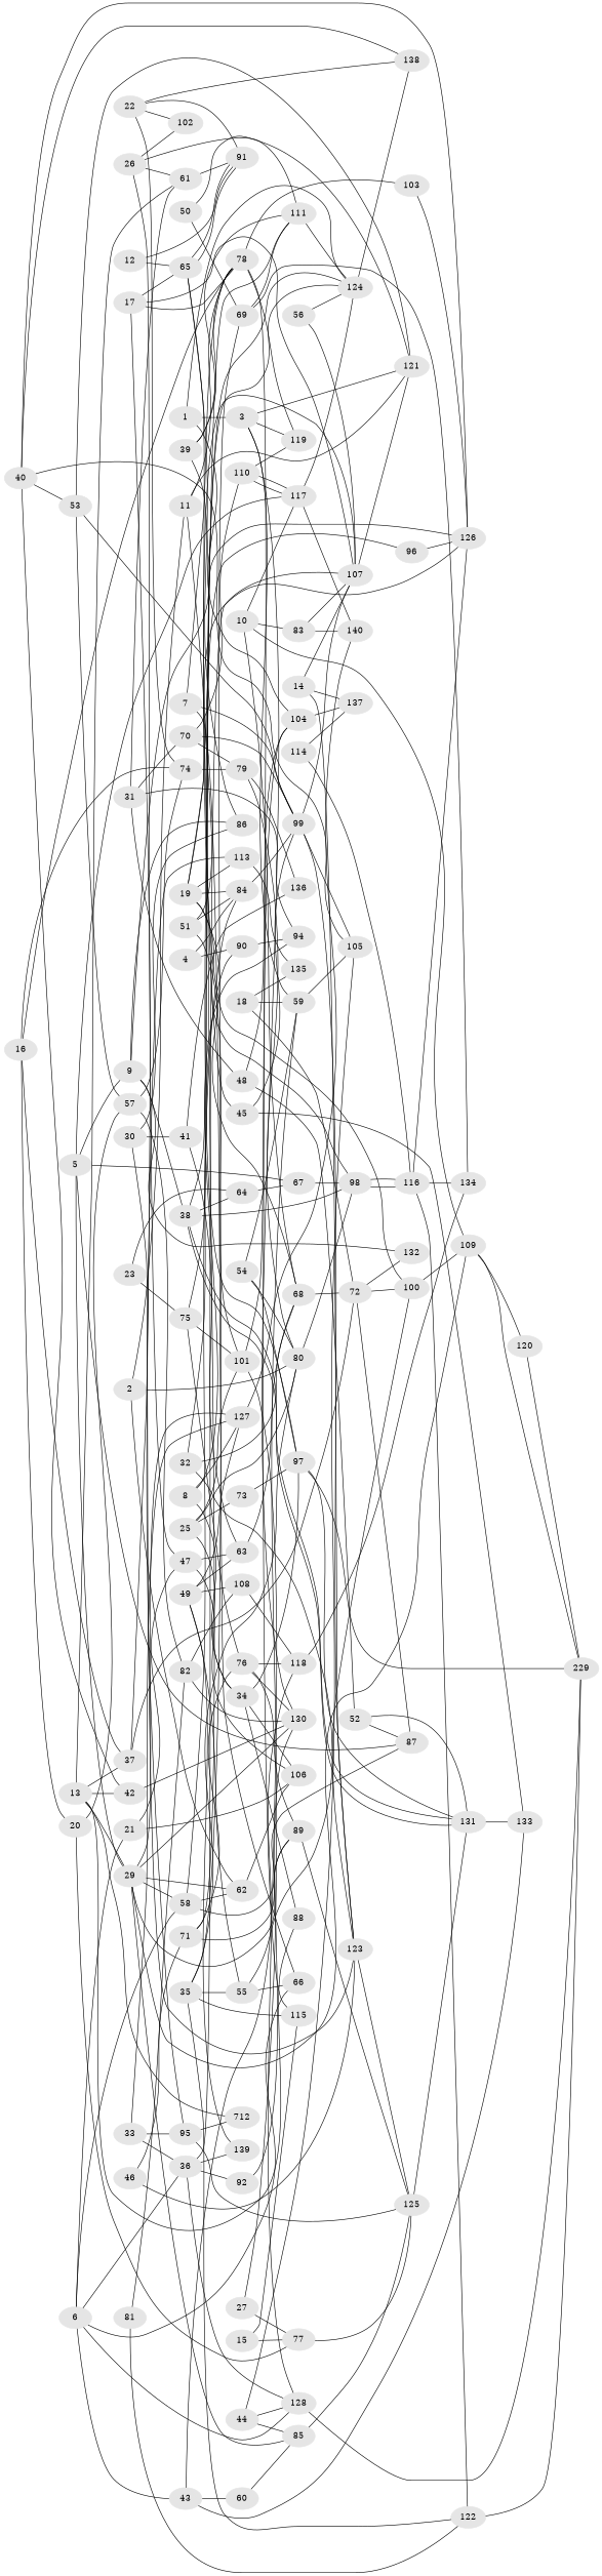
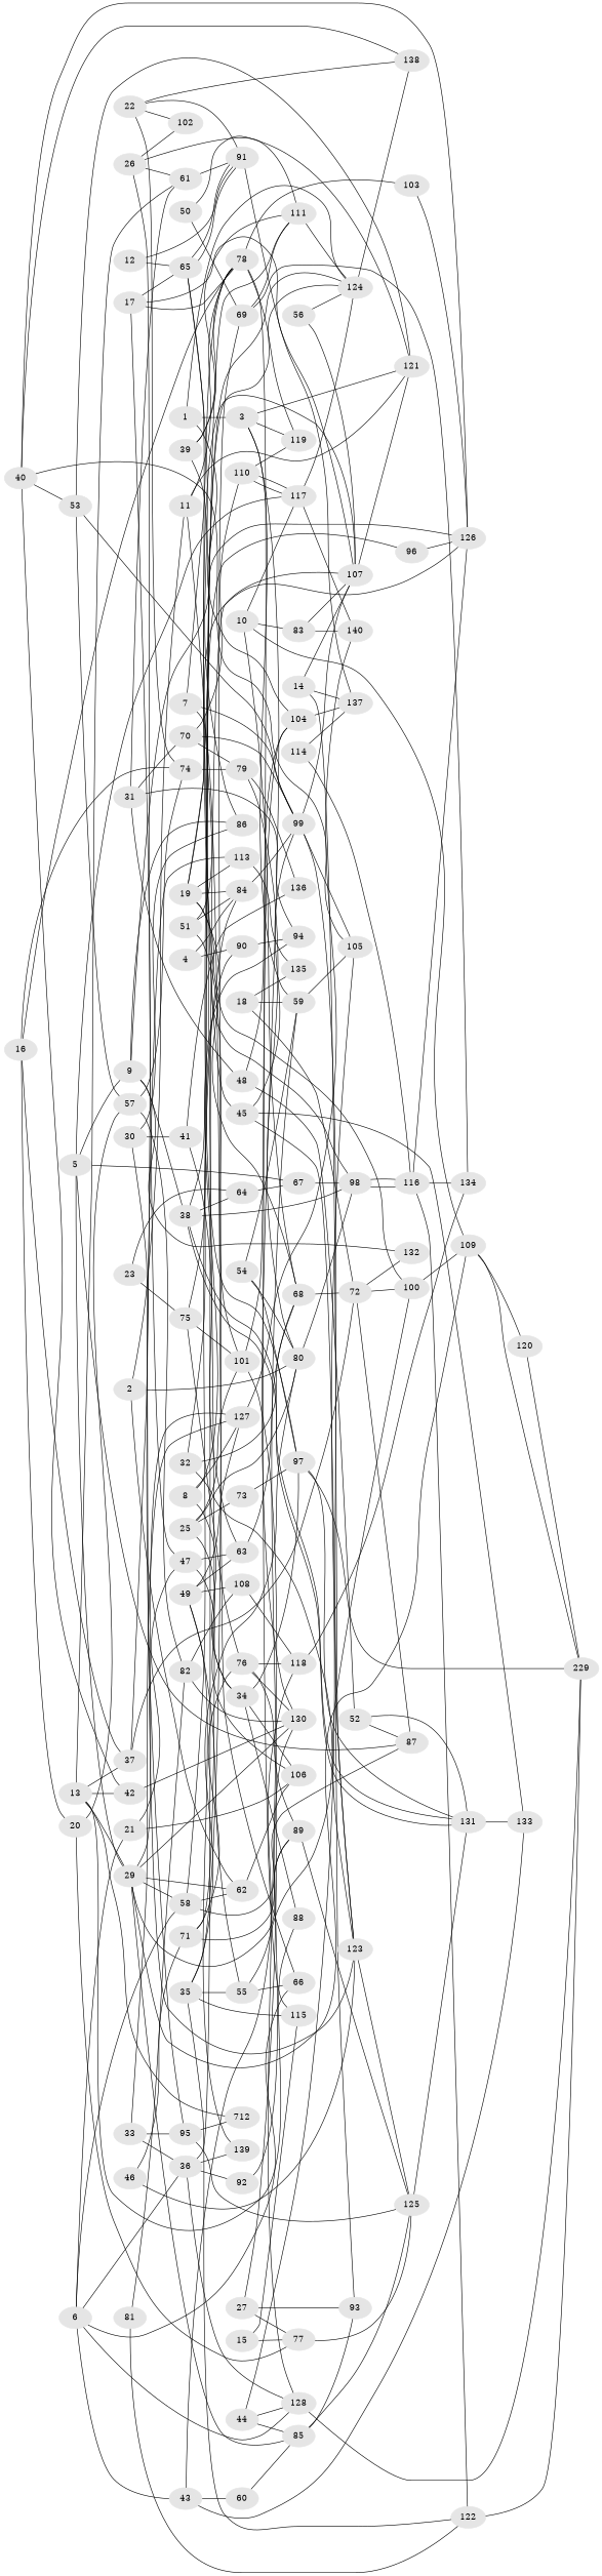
  graph {
    rankdir=LR
    node [color=gray90 style=filled]
    1
    3
    104
    124
    59
    119
    121
    130
    137
    138
    2
    11
    62
    80
    78
    45
    106
    98
    105
    4
    84
    90
    99
    94
    5
    9
    29
    67
    87
    117
    38
    86
    126
    132
    58
    127
    109
    85
    89
    140
    6
    21
    36
    43
    66
    128
    47
    107
    92
    139
    60
    118
    133
    n54 [label=229]
    7
    115
    103
    123
    8
    34
    88
    97
    64
    111
    131
    10
    68
    83
    72
    120
+   93
    12
    65
    91
    100
    13
    37
    42
    61
    n80 [label=712]
    113
    14
    125
    15
    77
    16
    20
    74
    57
    79
    17
    95
    18
    135
    19
    96
    116
    82
    63
    22
    102
    23
    75
    101
    76
    33
    25
    73
    26
    27
    50
    69
    30
    41
    136
    31
    48
    70
    52
    110
    32
    35
    55
    122
    134
    39
    40
    53
    44
    46
    71
    49
    108
    51
    54
    56
    81
    114
    1 -- 3
    1 -- 104
    1 -- 124
    3 -- 59
    3 -- 119
    3 -- 121
    3 -- 130
    104 -- 137
    124 -- 138
    59 -- 105
    2 -- 11
    2 -- 62
    2 -- 80
    11 -- 121
    11 -- 78
    11 -- 45
    62 -- 106
    80 -- 98
    78 -- 119
    78 -- 115
    78 -- 103
    45 -- 99
    45 -- 133
+   45 -- 93
    98 -- 116
    98 -- 116
    4 -- 84
    4 -- 90
    84 -- 99
    90 -- 94
    99 -- 105
    99 -- 107
    99 -- 123
    5 -- 9
    5 -- 29
    5 -- 67
    5 -- 87
    5 -- 117
    9 -- 38
    9 -- 86
    9 -- 126
    9 -- 132
    29 -- 130
    29 -- 62
    29 -- 58
    29 -- 127
    29 -- 109
    29 -- 85
    29 -- 89
    67 -- 98
    117 -- 124
    117 -- 140
    38 -- 98
    38 -- 64
    38 -- 111
    38 -- 131
    38 -- 131
    58 -- 62
    58 -- 84
    58 -- 87
    127 -- 140
    109 -- n54
    109 -- 120
+   85 -- 93
    85 -- 125
    89 -- 125
    6 -- 58
    6 -- 21
    6 -- 36
    6 -- 43
    6 -- 66
    6 -- 128
    21 -- 106
    21 -- 47
    36 -- 128
    36 -- 107
    36 -- 92
    36 -- 139
    43 -- 60
    43 -- 118
    43 -- 133
    128 -- n54
    47 -- 106
    47 -- 63
    107 -- 121
    92 -- 130
    60 -- 85
    118 -- 134
    7 -- 78
    7 -- 99
    7 -- 66
    103 -- 126
    123 -- 125
    8 -- 94
    8 -- 127
    8 -- 34
    34 -- 106
    34 -- 88
    34 -- 97
    97 -- n54
    97 -- 131
    64 -- 67
    111 -- 124
    131 -- 133
    10 -- 117
    10 -- 109
    10 -- 68
    10 -- 83
    68 -- 72
    83 -- 140
    83 -- 107
    72 -- 87
    72 -- 132
    72 -- 100
    120 -- n54
    12 -- 65
    12 -- 91
    65 -- 86
    65 -- 91
    65 -- 91
    65 -- 100
+   91 -- 137
    100 -- 109
    13 -- 29
    13 -- 88
    13 -- 37
    13 -- 42
    13 -- 61
    13 -- n80
    37 -- 72
    37 -- 113
    42 -- 130
    61 -- 91
    113 -- 135
    14 -- 137
    14 -- 107
    14 -- 123
    125 -- 131
    15 -- 115
    15 -- 77
    77 -- 125
    16 -- 78
    16 -- 37
    16 -- 20
    16 -- 74
    20 -- 77
    20 -- 57
    74 -- 79
    57 -- 74
    57 -- 82
    79 -- 80
    79 -- 136
    17 -- 78
    17 -- 107
    17 -- 65
    17 -- 95
    95 -- n80
    95 -- 125
    18 -- 59
    18 -- 72
    18 -- 135
    19 -- 98
    19 -- 84
    19 -- 107
    19 -- 68
    19 -- 113
    19 -- 96
    96 -- 126
    116 -- 126
    116 -- 122
    116 -- 134
    82 -- 130
    82 -- 108
    63 -- 68
    22 -- 138
    22 -- 91
    22 -- 74
    22 -- 102
    23 -- 64
    23 -- 75
    75 -- 124
    75 -- 101
    75 -- 76
    101 -- 104
    101 -- 128
    76 -- 130
    76 -- 89
    76 -- 118
    33 -- 127
    33 -- 36
    33 -- 95
    25 -- 80
    25 -- 34
    25 -- 101
    25 -- 73
    73 -- 97
    26 -- 47
    26 -- 111
    26 -- 61
    26 -- 102
    27 -- 59
+   27 -- 93
    27 -- 77
    50 -- 121
    50 -- 69
    69 -- 111
    69 -- 134
    30 -- 86
    30 -- 123
    30 -- 41
    41 -- 63
    41 -- 136
    31 -- 94
    31 -- 61
    31 -- 48
    31 -- 70
    48 -- 104
    48 -- 52
    70 -- 99
    70 -- 79
    70 -- 110
    52 -- 87
    52 -- 131
    110 -- 119
    110 -- 117
    110 -- 117
    32 -- 90
    32 -- 123
    32 -- 68
    35 -- 80
    35 -- 115
    35 -- 69
    35 -- 55
    35 -- 122
    55 -- 66
    55 -- 100
    122 -- n54
    39 -- 78
    39 -- 97
    39 -- 111
    40 -- 138
    40 -- 105
    40 -- 126
    40 -- 42
    40 -- 53
    53 -- 121
    53 -- 99
    53 -- 57
    44 -- 105
    44 -- 85
    44 -- 128
    46 -- 123
    46 -- 71
    71 -- 124
    71 -- 89
    71 -- 76
    49 -- 127
    49 -- 139
    49 -- 63
    49 -- 55
    49 -- 108
    108 -- 118
    51 -- 84
    51 -- 126
    51 -- 101
    54 -- 59
    54 -- 80
    54 -- 97
    56 -- 124
    56 -- 107
    81 -- 82
    81 -- 122
    114 -- 137
    114 -- 116
  }
